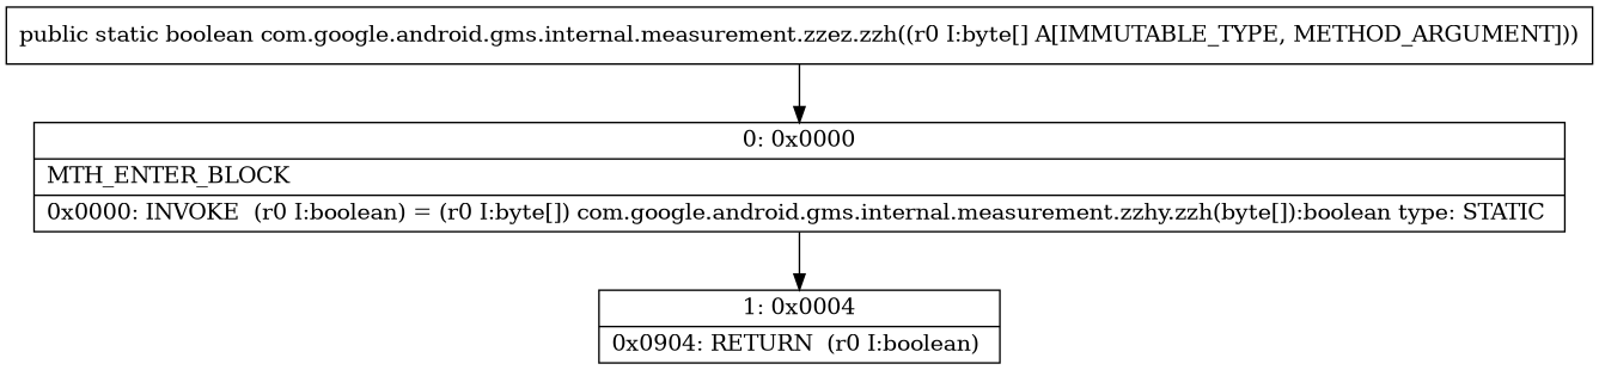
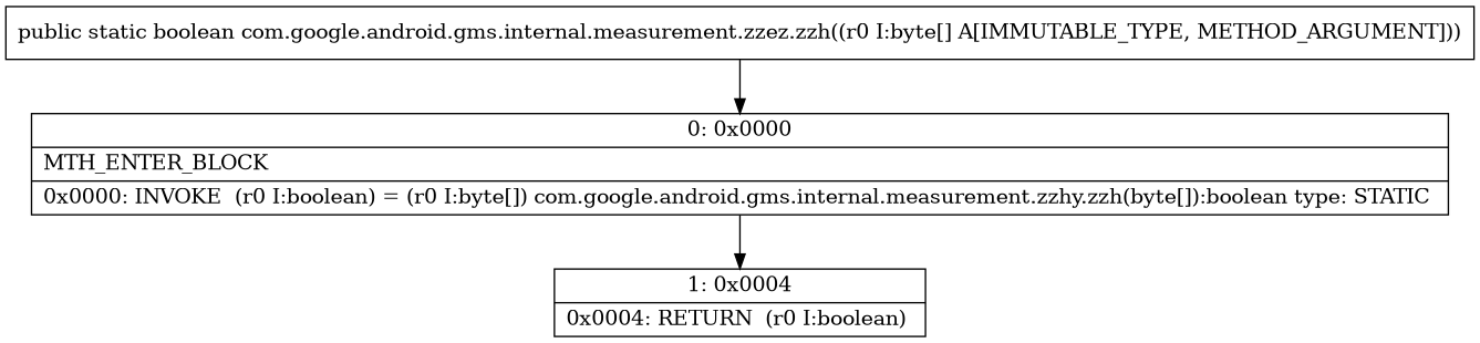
  digraph {
    node [shape=record]
    n1 [label="{0\:\ 0x0000|MTH_ENTER_BLOCK\l|0x0000: INVOKE  (r0 I:boolean) = (r0 I:byte[]) com.google.android.gms.internal.measurement.zzhy.zzh(byte[]):boolean type: STATIC \l}"]
-   n2 [label="{1\:\ 0x0004|0x0904: RETURN  (r0 I:boolean) \l}"]
+   n2 [label="{1\:\ 0x0004|0x0004: RETURN  (r0 I:boolean) \l}"]
    n3 [label="{public static boolean com.google.android.gms.internal.measurement.zzez.zzh((r0 I:byte[] A[IMMUTABLE_TYPE, METHOD_ARGUMENT])) }"]
    n1 -> n2
    n3 -> n1
  }
